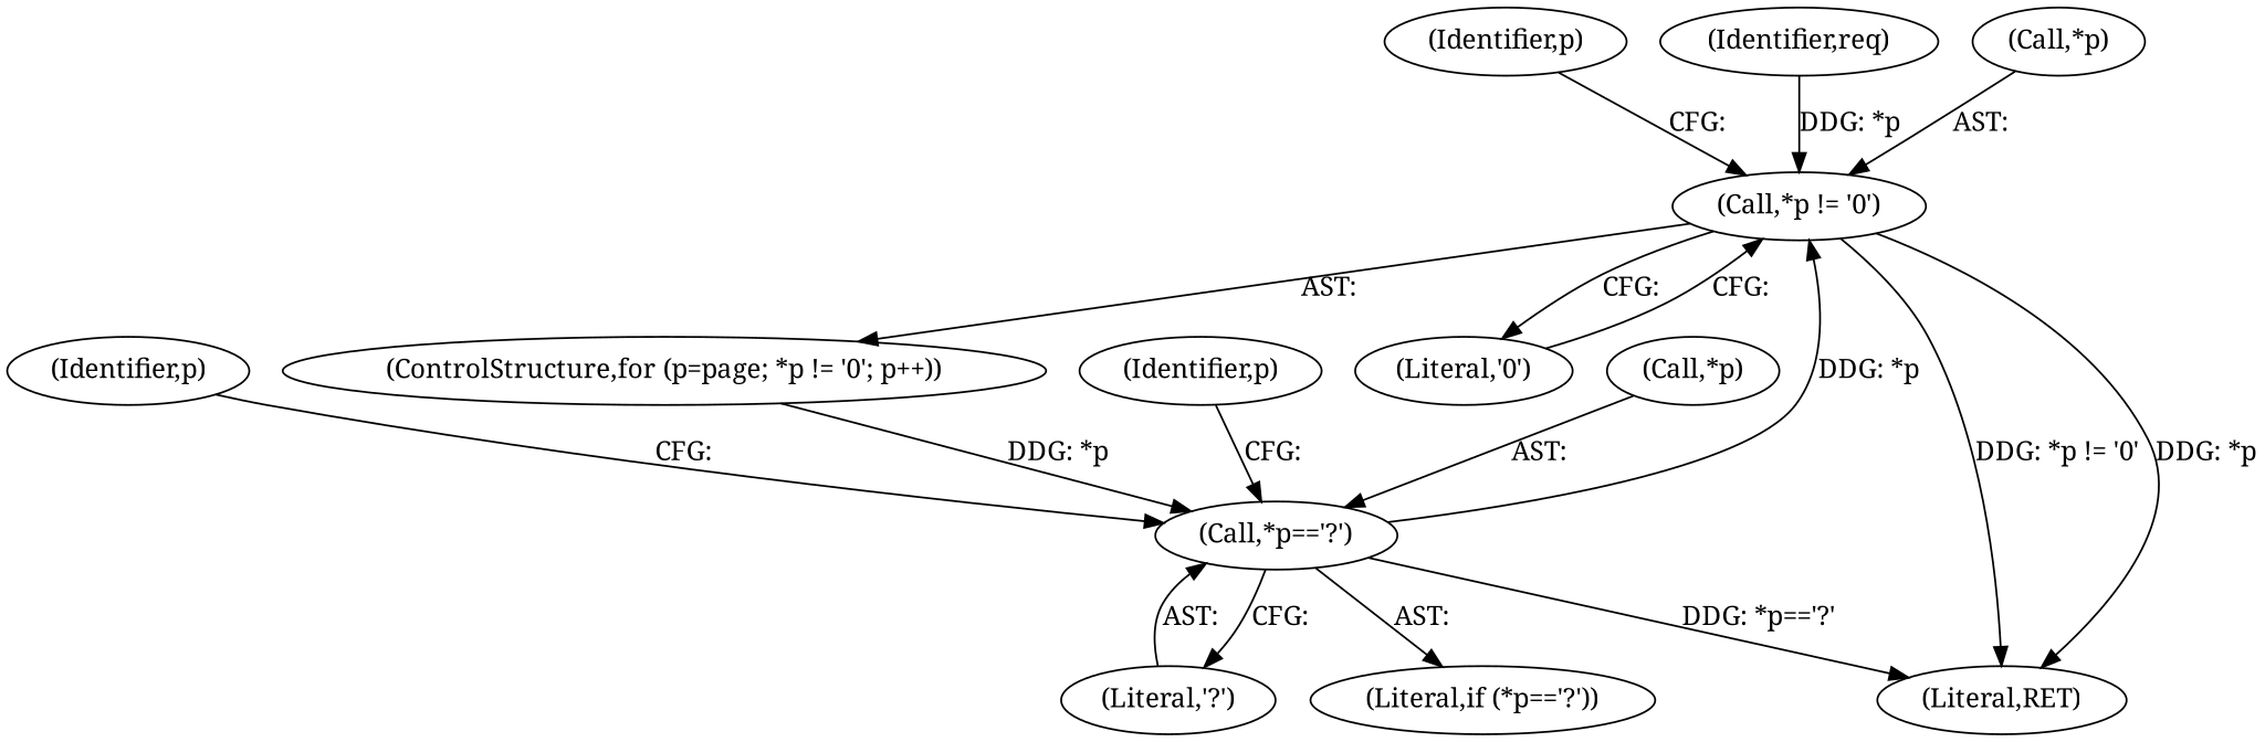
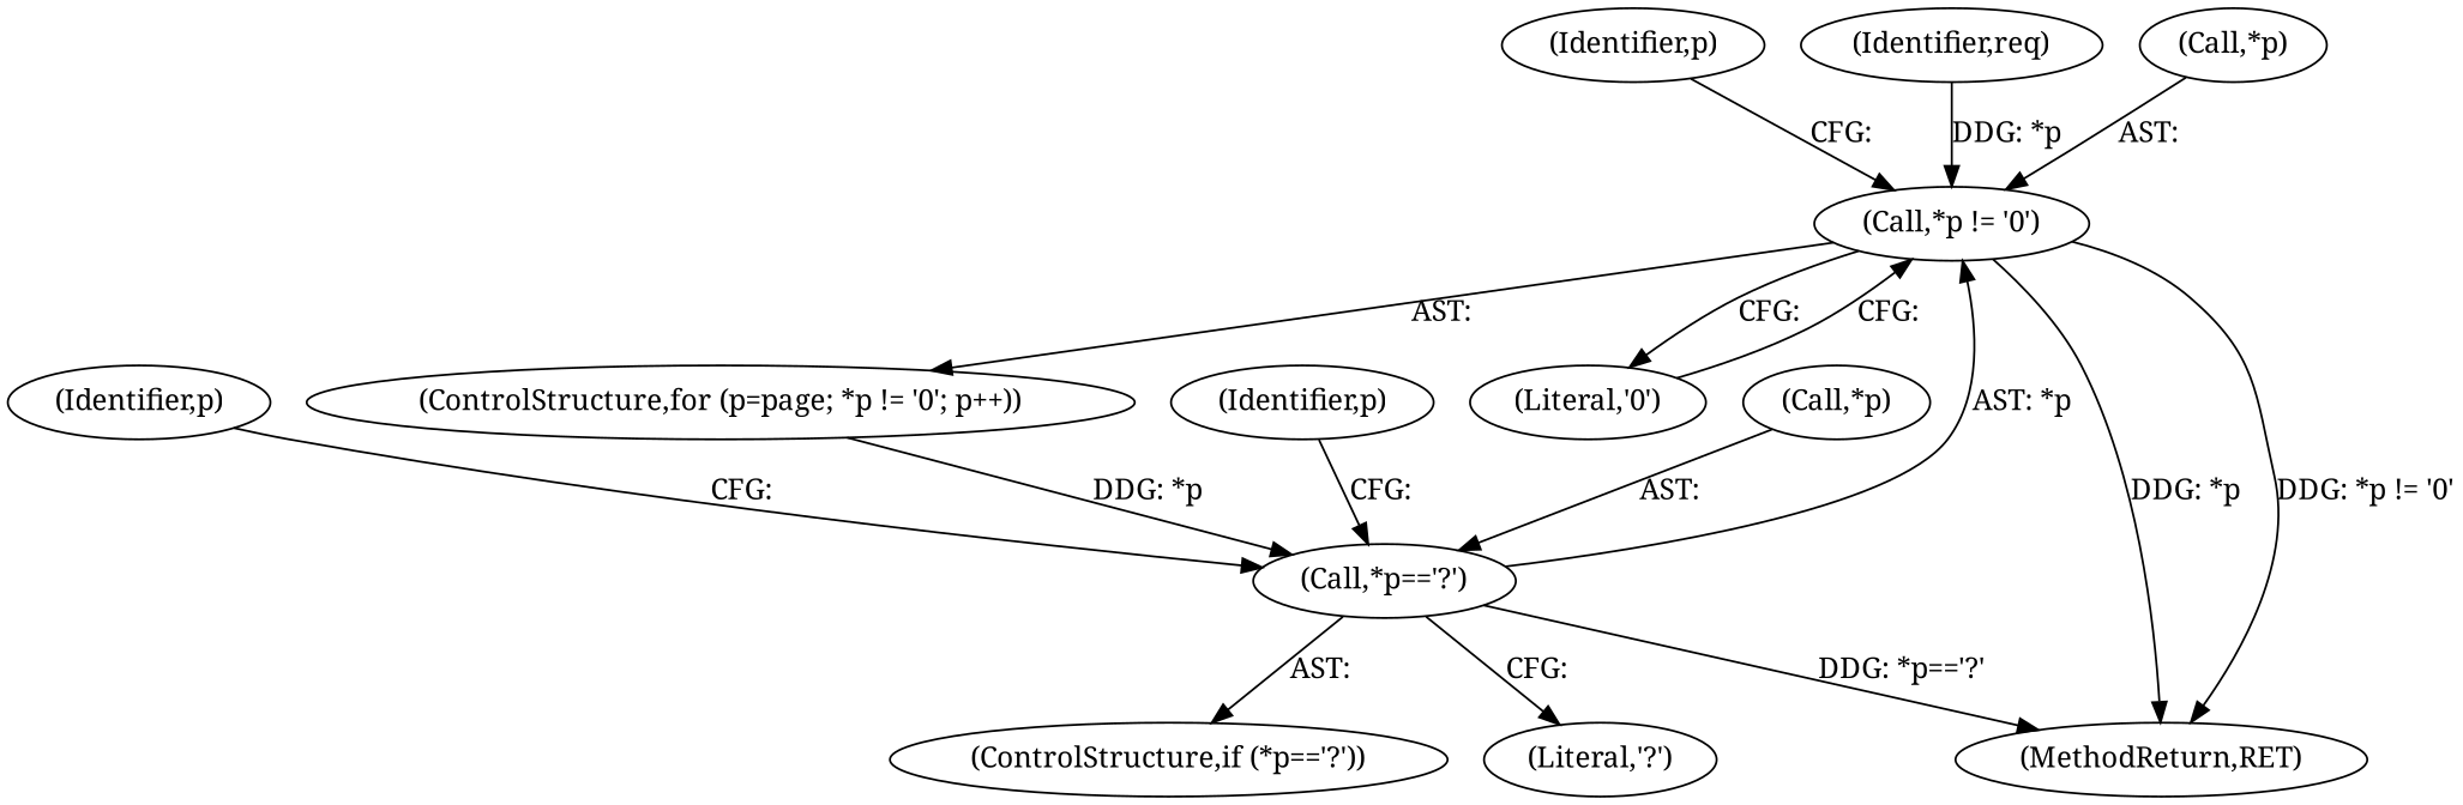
  digraph {
    fontname="Noto Serif"
    node [fontname="Noto Serif"]
    edge [fontname="Noto Serif"]
    n1 [label="(Call,*p != '\0')"]
    n2 [label="(Literal,'\0')"]
    n3 [label="(ControlStructure,for (p=page; *p != '\0'; p++))"]
-   n4 [label="(Literal,RET)"]
+   n4 [label="(MethodReturn,RET)"]
    n5 [label="(Call,*p=='?')"]
-   n6 [label="(Literal,if (*p=='?'))"]
+   n6 [label="(ControlStructure,if (*p=='?'))"]
    n7 [label="(Literal,'?')"]
    n8 [label="(Identifier,p)"]
    n9 [label="(Identifier,p)"]
    n10 [label="(Call,*p)"]
    n11 [label="(Identifier,req)"]
    n12 [label="(Identifier,p)"]
    n13 [label="(Call,*p)"]
    n1 -> n2 [label="CFG: "]
    n1 -> n3 [label="AST: "]
    n1 -> n4 [label="DDG: *p != '\0'"]
    n1 -> n4 [label="DDG: *p"]
    n2 -> n1 [label="CFG: "]
    n3 -> n5 [label="DDG: *p"]
-   n5 -> n1 [label="DDG: *p"]
+   n5 -> n1 [label="AST: *p"]
    n5 -> n4 [label="DDG: *p=='?'"]
    n5 -> n6 [label="AST: "]
    n5 -> n7 [label="CFG: "]
-   n7 -> n5 [label="AST: "]
    n8 -> n5 [label="CFG: "]
    n9 -> n1 [label="CFG: "]
    n10 -> n5 [label="AST: "]
    n11 -> n1 [label="DDG: *p"]
    n12 -> n5 [label="CFG: "]
    n13 -> n1 [label="AST: "]
  }
